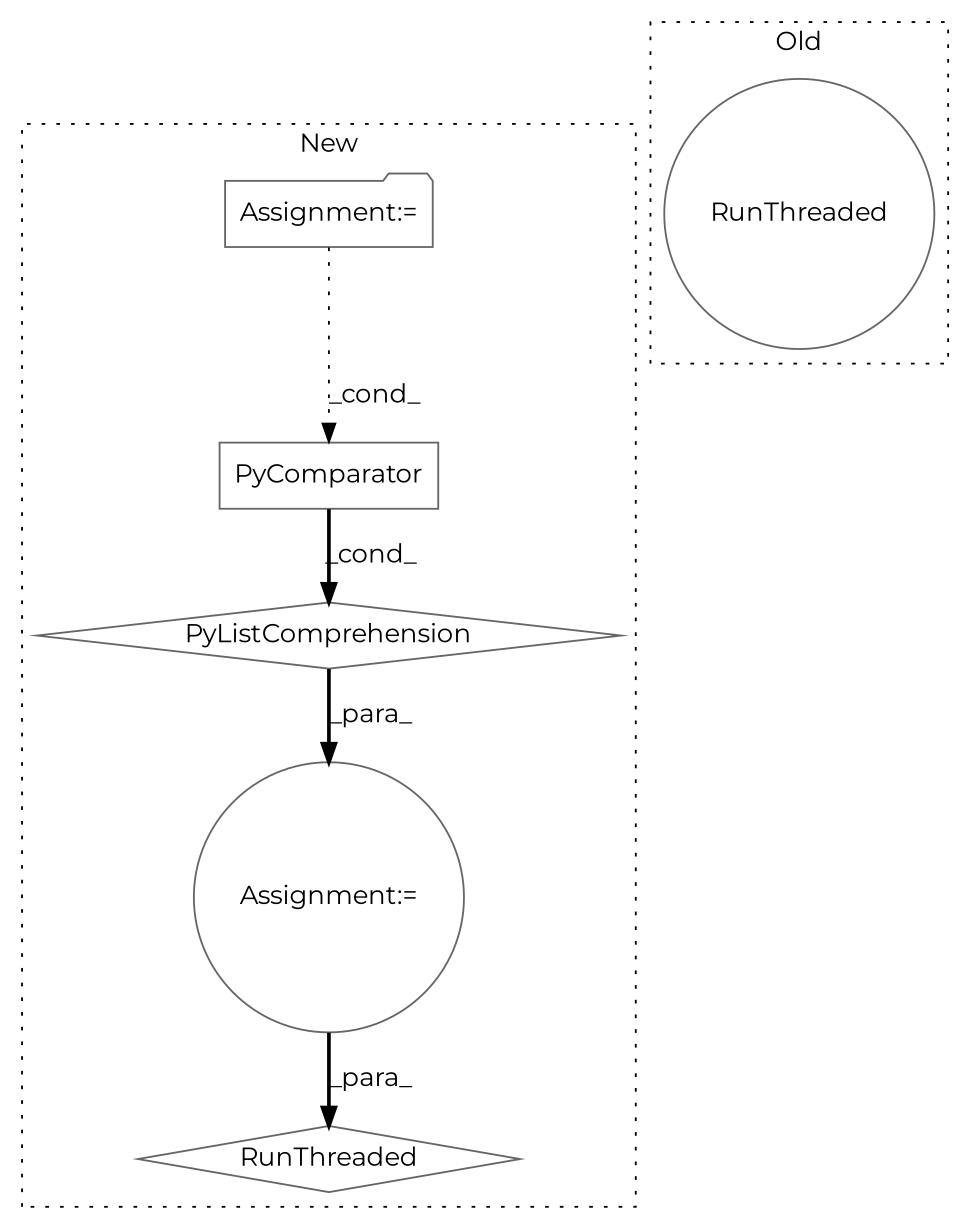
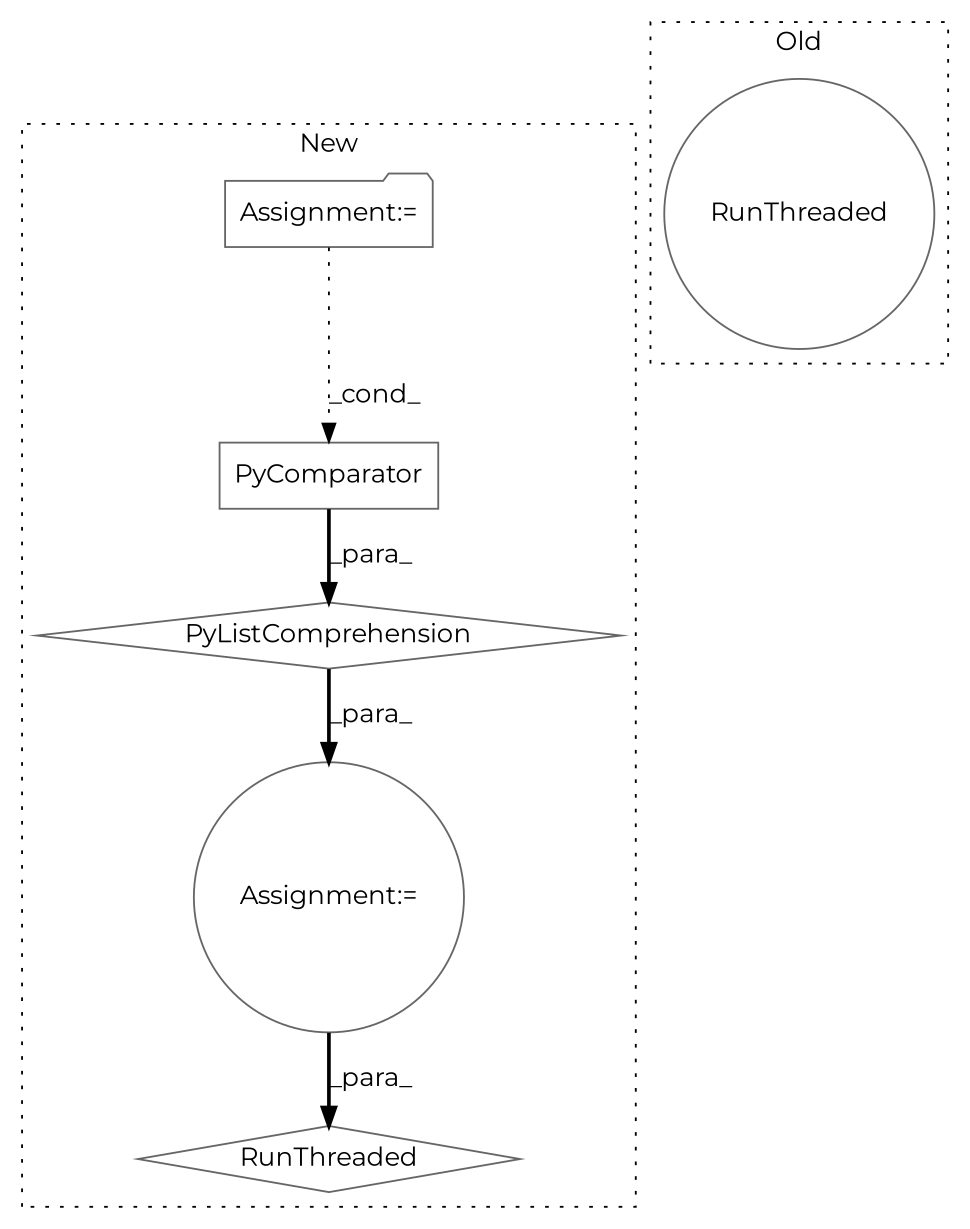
  digraph {
    fontname=Montserrat
    node [a=7 l=24 s=3678 shape=diamond color=gray40 fontname=Montserrat]
    edge [style=bold fontname=Montserrat]
    n1 [a=109 l=126 label=PyListComprehension s=3584]
    n2 [a=113 label=PyComparator shape=box]
    n3 [label="Assignment:=" shape=folder]
    n4 [a=32 l="12,1" label=RunThreaded s="3718,3781"]
    n5 [l=12 label="Assignment:=" s=3572 shape=circle]
    n6 [a=32 l="12,1" label=RunThreaded s="3611,3643" shape=circle]
    subgraph cluster_1 {
      label=New
      style=dotted
      n1
      n2
      n3
      n4
      n5
    }
    subgraph cluster_2 {
      label=Old
      style=dotted
      n6
    }
    n1 -> n5 [label=_para_]
-   n2 -> n1 [label=_cond_]
+   n2 -> n1 [label=_para_]
    n3 -> n2 [label=_cond_ style=dotted]
    n5 -> n4 [label=_para_]
  }
